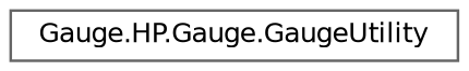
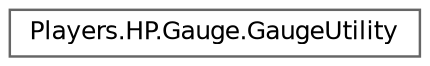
  digraph {
    rankdir=TB
-   n1 [color=grey40 fillcolor=white fontname=Helvetica fontsize=10 height=0.2 label="Gauge.HP.Gauge.GaugeUtility" shape=box style=filled width=0.4]
+   n1 [color=grey40 fillcolor=white fontname=Helvetica fontsize=10 height=0.2 label="Players.HP.Gauge.GaugeUtility" shape=box style=filled width=0.4]
  }
